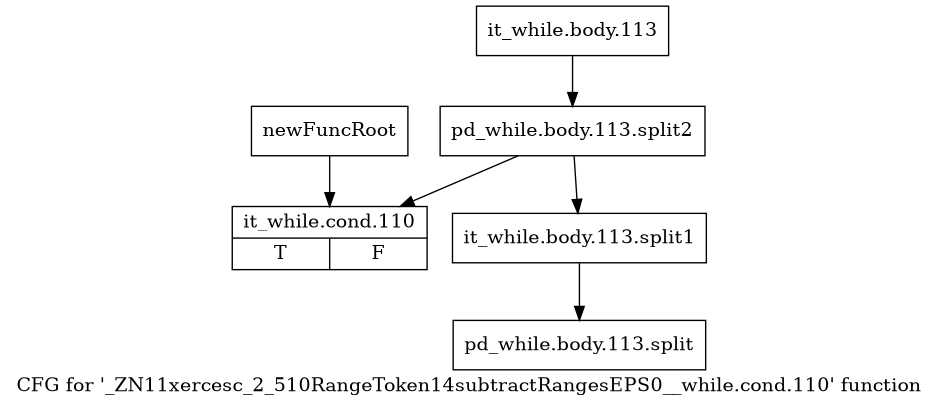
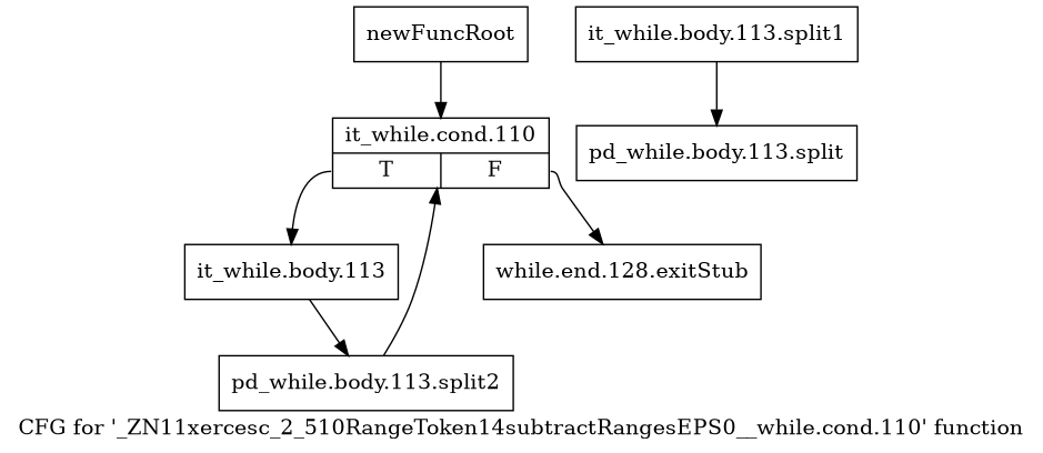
  digraph {
    label="CFG for '_ZN11xercesc_2_510RangeToken14subtractRangesEPS0__while.cond.110' function"
    node [shape=record]
    n1 [label="{newFuncRoot}"]
    n2 [label="{it_while.cond.110|{<s0>T|<s1>F}}"]
+   n3 [label="{while.end.128.exitStub}"]
    n4 [label="{it_while.body.113}"]
    n5 [label="{pd_while.body.113.split2}"]
    n6 [label="{it_while.body.113.split1}"]
    n7 [label="{pd_while.body.113.split}"]
    n1 -> n2
+   n2 -> n3 [tailport=s1]
+   n2 -> n4 [tailport=s0]
    n4 -> n5
    n5 -> n2
-   n5 -> n6
    n6 -> n7
  }
